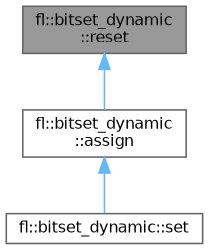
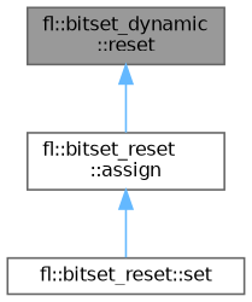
  digraph {
    rankdir=TB
    node [color=grey40 fillcolor=white fontname=Helvetica fontsize=10 shape=box style=filled]
    edge [color=steelblue1 dir=back fontname=Helvetica fontsize=10 labelfontname=Helvetica labelfontsize=10 style=solid]
    n1 [color=gray40 fillcolor=grey60 fontcolor=black height=0.2 label="fl::bitset_dynamic\l::reset" width=0.4]
-   n2 [height=0.2 label="fl::bitset_dynamic\l::assign" width=0.4]
-   n3 [height=0.2 label="fl::bitset_dynamic::set" width=0.4]
+   n2 [height=0.2 label="fl::bitset_reset\l::assign" width=0.4]
+   n3 [height=0.2 label="fl::bitset_reset::set" width=0.4]
    n1 -> n2
    n2 -> n3
  }
